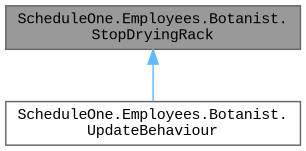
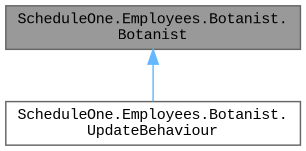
  digraph {
    rankdir=TB
    fontname="Liberation Mono"
    node [fontname="Liberation Mono" fontsize=10 shape=box style=filled]
-   n1 [color=gray40 fillcolor=grey60 fontcolor=black height=0.2 label="ScheduleOne.Employees.Botanist.\lStopDryingRack" width=0.4]
+   n1 [color=gray40 fillcolor=grey60 fontcolor=black height=0.2 label="ScheduleOne.Employees.Botanist.\lBotanist" width=0.4]
    n2 [color=grey40 fillcolor=white height=0.2 label="ScheduleOne.Employees.Botanist.\lUpdateBehaviour" width=0.4]
    n1 -> n2 [color=steelblue1 dir=back fontname="Liberation Mono" fontsize=10 labelfontname=Helvetica labelfontsize=10 style=solid]
  }
